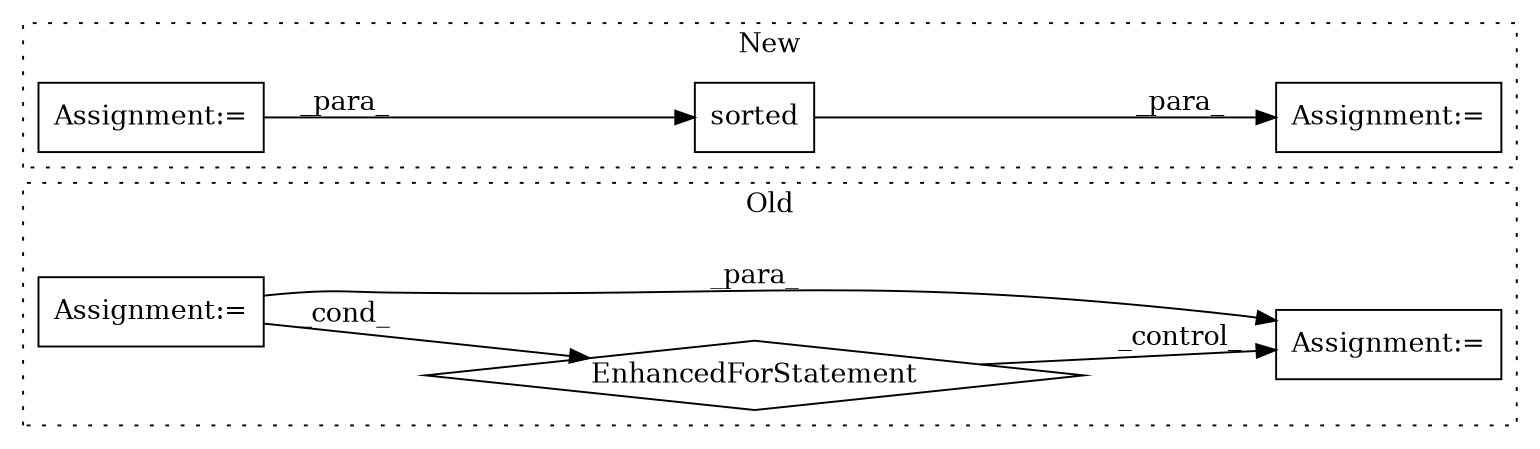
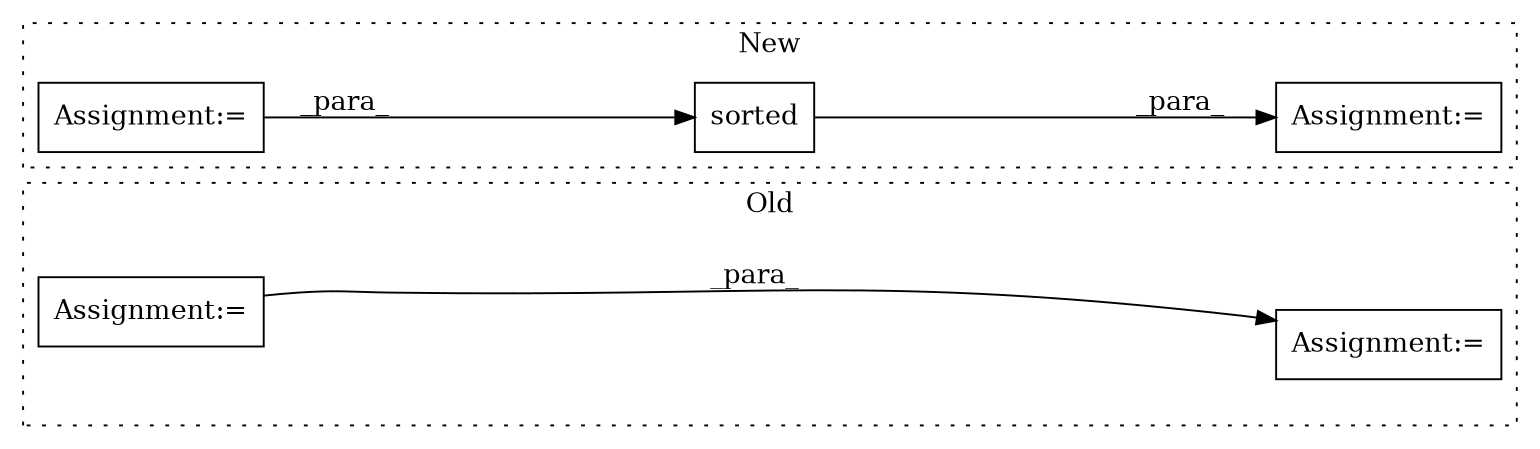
  digraph {
    rankdir=LR
    node [a=7 l="61,2" s="19927,20218" shape=box]
-   n1 [a=70 label=EnhancedForStatement shape=diamond]
    n2 [label="Assignment:="]
    n3 [l=1 label="Assignment:=" s=20239]
    n4 [a=32 l="7,1" label=sorted s="21007,21066"]
    n5 [l=1 label="Assignment:=" s=21006]
    n6 [l=16 label="Assignment:=" s=20788]
    subgraph cluster_1 {
      label=Old
      style=dotted
-     n1
      n2
      n3
    }
    subgraph cluster_2 {
      label=New
      style=dotted
      n4
      n5
      n6
    }
-   n1 -> n3 [label=_control_]
-   n2 -> n1 [label=_cond_]
    n2 -> n3 [label=_para_]
    n4 -> n5 [label=_para_]
    n6 -> n4 [label=_para_]
  }
